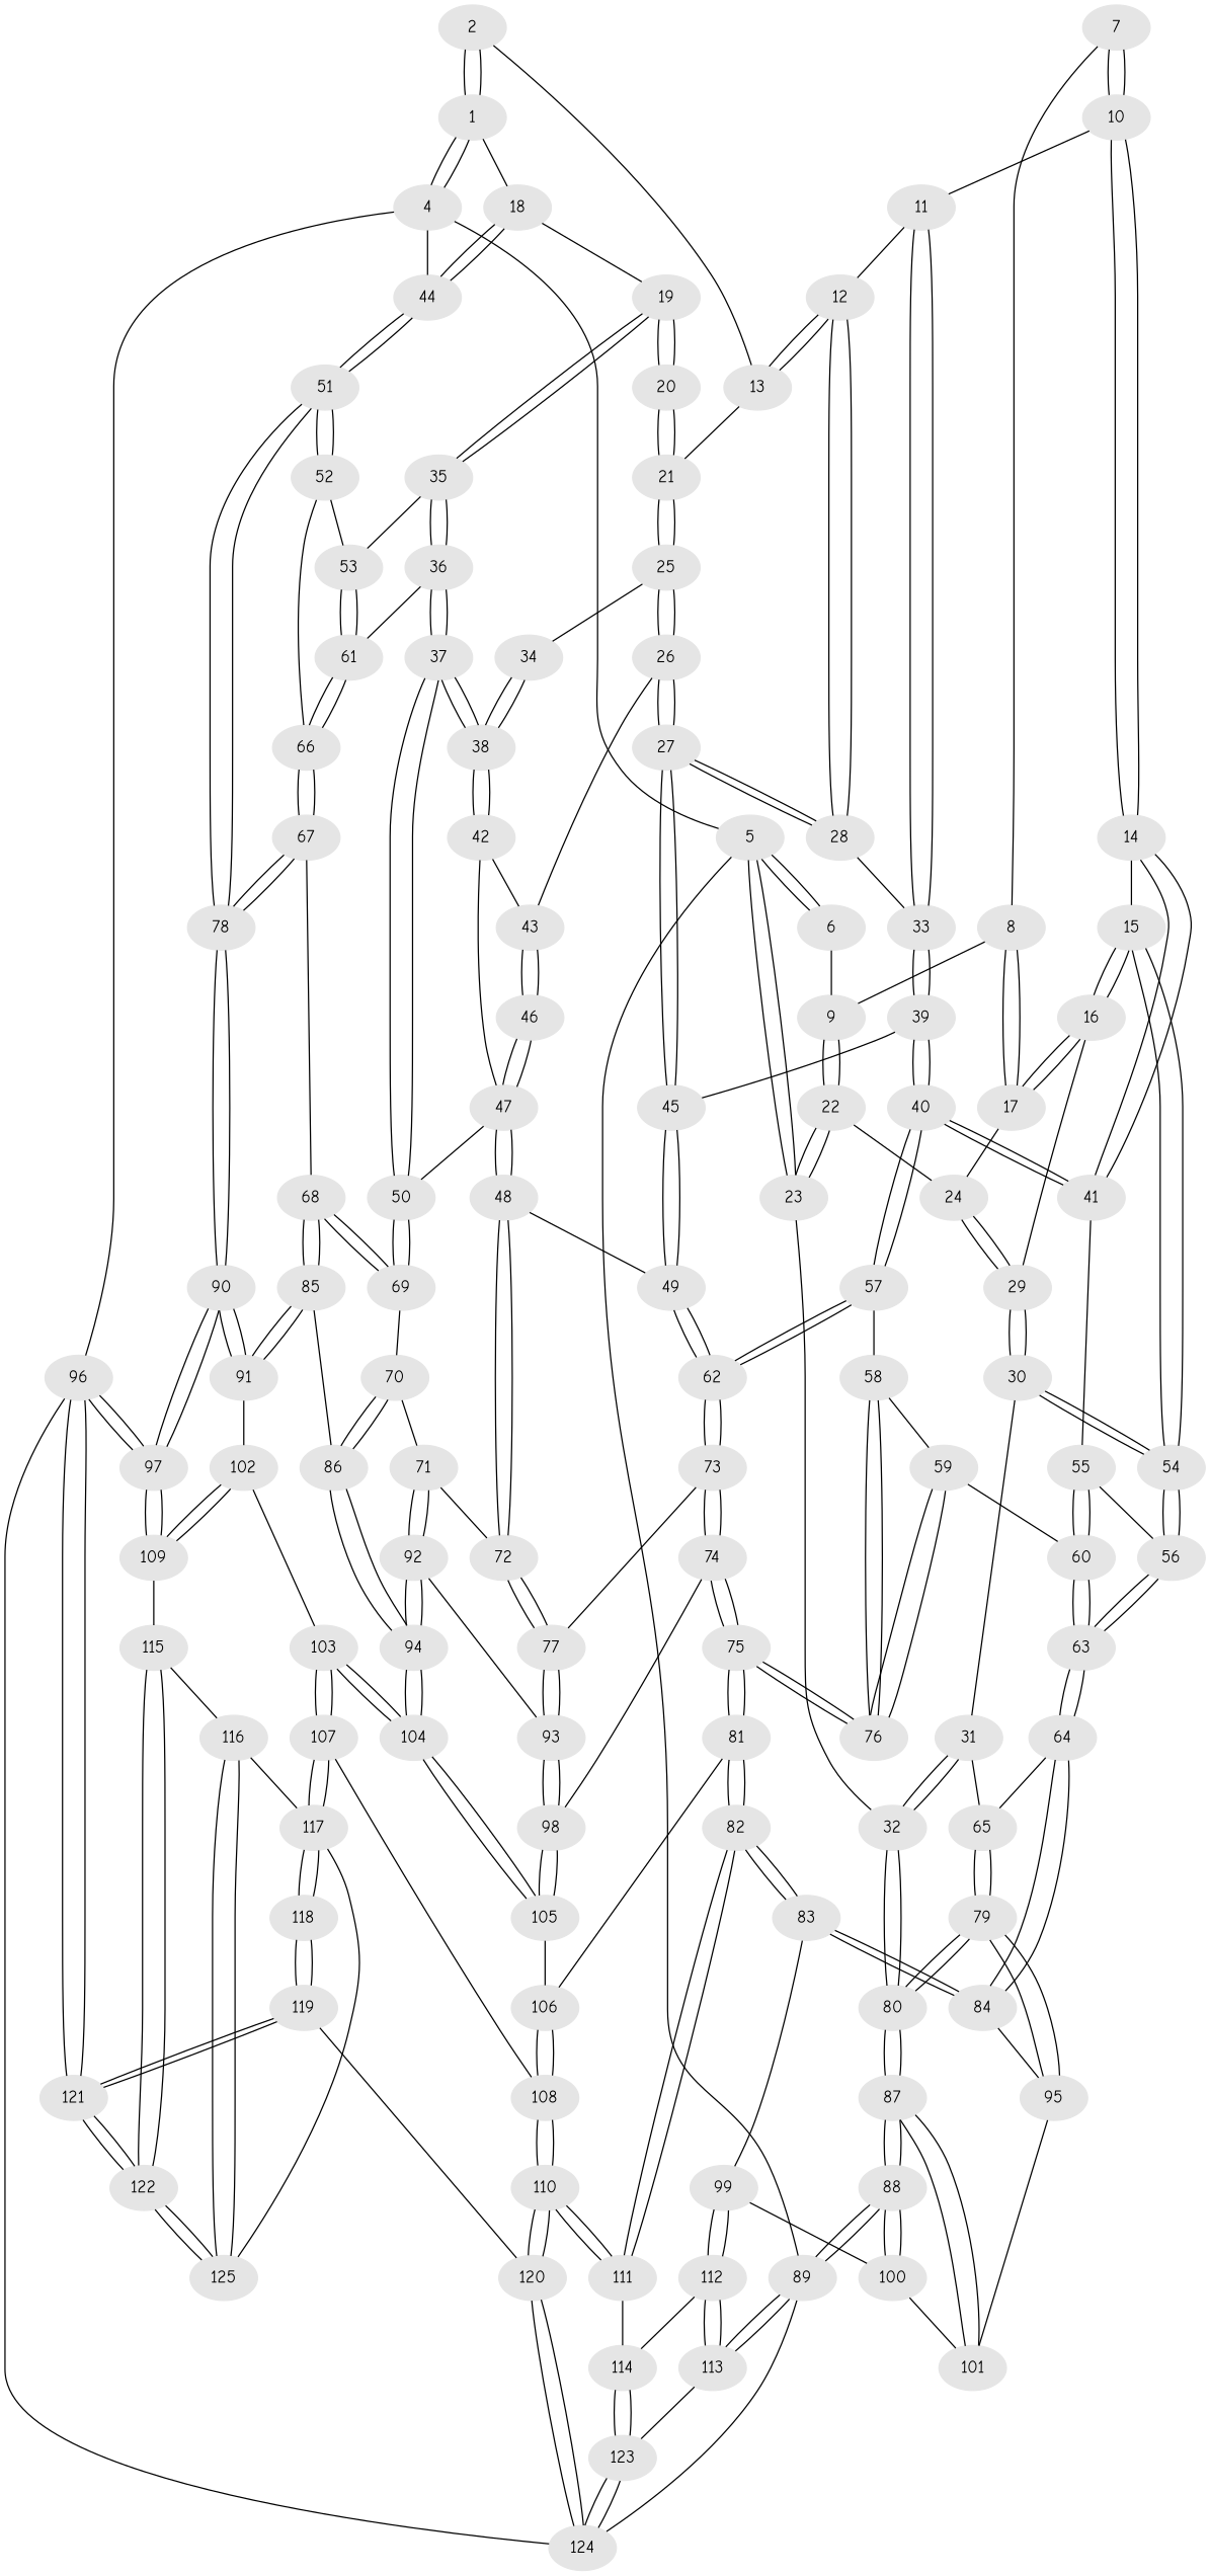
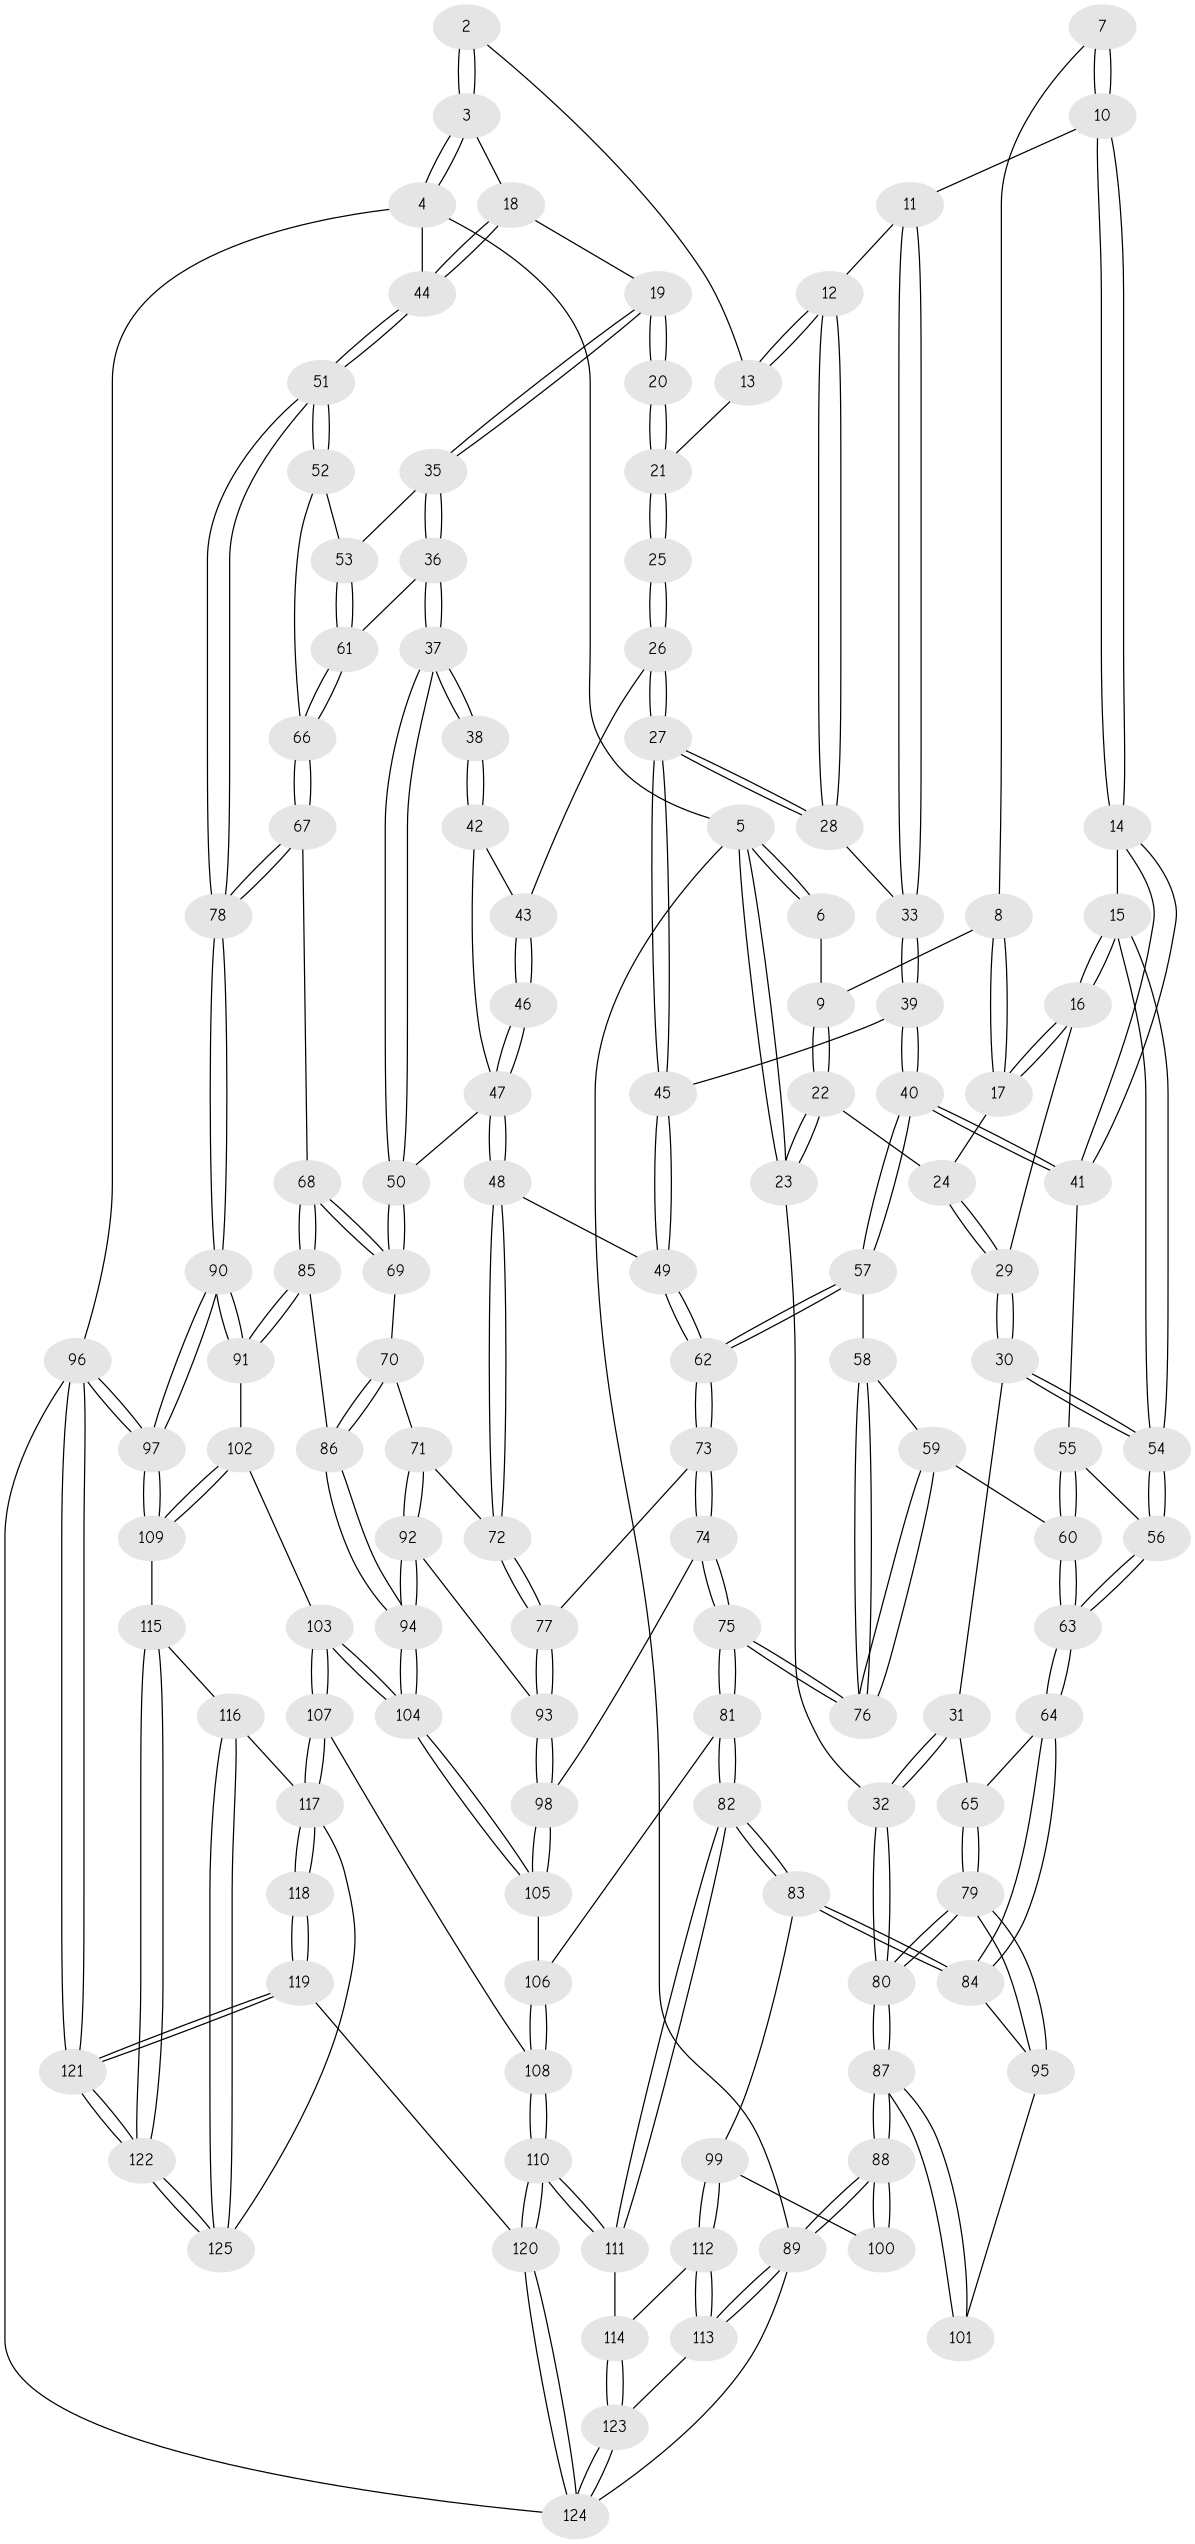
  graph {
    fontname="Comic Neue"
    node [color=gray90 fontname="Comic Neue" style=filled]
    edge [fontname="Comic Neue"]
    2
-   3 [label=1]
+   3
    13
    7
    8
    10
    4
    18
    21
    5
    44
    96
    19
    6
    23
    89
    51
    124
    97
    121
    9
    32
    113
    22
    17
    11
    14
    24
    12
    33
    15
    41
    28
    39
    25
    16
    54
    55
    29
    56
    30
    20
    35
    36
    53
    26
-   34
    80
    27
    43
    38
    45
    46
    49
    31
    65
    79
    87
    40
    42
    37
    61
    50
    66
    69
    47
    57
    62
    58
    60
    52
    78
    48
    72
    77
    73
    70
    90
    67
    63
    64
    59
    76
    74
    84
    95
    68
    85
    86
    91
    71
    92
    94
    93
    75
    98
    81
    105
    82
    106
    101
    88
    83
    111
    108
    99
    114
    100
    112
    102
    104
    123
    109
    103
    122
    115
    107
    117
    110
    125
    118
    120
    116
    119
    2 -- 3
    2 -- 3
    2 -- 13
    3 -- 4
    3 -- 4
    3 -- 18
    13 -- 21
    7 -- 8
    7 -- 10
    7 -- 10
    8 -- 9
    8 -- 17
    8 -- 17
    10 -- 11
    10 -- 14
    10 -- 14
    4 -- 5
    4 -- 44
    4 -- 96
    18 -- 44
    18 -- 44
    18 -- 19
    21 -- 25
    21 -- 25
    5 -- 6
    5 -- 6
    5 -- 23
    5 -- 23
    5 -- 89
    44 -- 51
    44 -- 51
    96 -- 124
    96 -- 97
    96 -- 97
    96 -- 121
    96 -- 121
    19 -- 20
    19 -- 20
    19 -- 35
    19 -- 35
    6 -- 9
    23 -- 32
    89 -- 124
    89 -- 113
    89 -- 113
    51 -- 52
    51 -- 52
    51 -- 78
    51 -- 78
    97 -- 109
    97 -- 109
    121 -- 122
    121 -- 122
    9 -- 22
    9 -- 22
    32 -- 80
    32 -- 80
    113 -- 123
    22 -- 23
    22 -- 23
    22 -- 24
    17 -- 24
    11 -- 12
    11 -- 33
    11 -- 33
    14 -- 15
    14 -- 41
    14 -- 41
    24 -- 29
    24 -- 29
    12 -- 13
    12 -- 13
    12 -- 28
    12 -- 28
    33 -- 39
    33 -- 39
    15 -- 16
    15 -- 16
    15 -- 54
    15 -- 54
    41 -- 55
    28 -- 33
    39 -- 45
    39 -- 40
    39 -- 40
    25 -- 26
    25 -- 26
-   25 -- 34
    16 -- 17
    16 -- 17
    16 -- 29
    54 -- 56
    54 -- 56
    55 -- 56
    55 -- 60
    55 -- 60
    29 -- 30
    29 -- 30
    56 -- 63
    56 -- 63
    30 -- 54
    30 -- 54
    30 -- 31
    20 -- 21
    20 -- 21
    35 -- 36
    35 -- 36
    35 -- 53
    36 -- 37
    36 -- 37
    36 -- 61
    53 -- 61
    53 -- 61
    26 -- 27
    26 -- 27
    26 -- 43
-   34 -- 38
-   34 -- 38
    80 -- 87
    80 -- 87
    27 -- 28
    27 -- 28
    27 -- 45
    27 -- 45
    43 -- 46
    43 -- 46
    38 -- 42
    38 -- 42
    45 -- 49
    45 -- 49
    46 -- 47
    46 -- 47
    49 -- 62
    49 -- 62
    31 -- 32
    31 -- 32
    31 -- 65
    65 -- 79
    65 -- 79
    79 -- 80
    79 -- 80
    79 -- 95
    79 -- 95
    87 -- 101
    87 -- 101
    87 -- 88
    87 -- 88
    40 -- 41
    40 -- 41
    40 -- 57
    40 -- 57
    42 -- 43
    42 -- 47
    37 -- 38
    37 -- 38
    37 -- 50
    37 -- 50
    61 -- 66
    61 -- 66
    50 -- 69
    50 -- 69
    66 -- 67
    66 -- 67
    69 -- 70
    47 -- 50
    47 -- 48
    47 -- 48
    57 -- 62
    57 -- 62
    57 -- 58
    62 -- 73
    62 -- 73
    58 -- 59
    58 -- 76
    58 -- 76
    60 -- 63
    60 -- 63
    52 -- 53
    52 -- 66
    78 -- 90
    78 -- 90
    48 -- 49
    48 -- 72
    48 -- 72
    72 -- 77
    72 -- 77
    77 -- 93
    77 -- 93
    73 -- 77
    73 -- 74
    73 -- 74
    70 -- 86
    70 -- 86
    70 -- 71
    90 -- 97
    90 -- 97
    90 -- 91
    90 -- 91
    67 -- 78
    67 -- 78
    67 -- 68
    63 -- 64
    63 -- 64
    64 -- 65
    64 -- 84
    64 -- 84
    59 -- 60
    59 -- 76
    59 -- 76
    74 -- 75
    74 -- 75
    74 -- 98
    84 -- 95
    95 -- 101
    68 -- 69
    68 -- 69
    68 -- 85
    68 -- 85
    85 -- 86
    85 -- 91
    85 -- 91
    86 -- 94
    86 -- 94
    91 -- 102
    71 -- 72
    71 -- 92
    71 -- 92
    92 -- 94
    92 -- 94
    92 -- 93
    94 -- 104
    94 -- 104
    93 -- 98
    93 -- 98
    75 -- 76
    75 -- 76
    75 -- 81
    75 -- 81
    98 -- 105
    98 -- 105
    81 -- 82
    81 -- 82
    81 -- 106
    105 -- 106
    82 -- 83
    82 -- 83
    82 -- 111
    82 -- 111
    106 -- 108
    106 -- 108
    88 -- 89
    88 -- 89
    88 -- 100
    88 -- 100
    83 -- 84
    83 -- 84
    83 -- 99
    111 -- 114
    108 -- 110
    108 -- 110
    99 -- 100
    99 -- 112
    99 -- 112
    114 -- 123
    114 -- 123
-   100 -- 101
    112 -- 113
    112 -- 113
    112 -- 114
    102 -- 109
    102 -- 109
    102 -- 103
    104 -- 105
    104 -- 105
    123 -- 124
    123 -- 124
    109 -- 115
    103 -- 104
    103 -- 104
    103 -- 107
    103 -- 107
    122 -- 125
    122 -- 125
    115 -- 122
    115 -- 122
    115 -- 116
    107 -- 108
    107 -- 117
    107 -- 117
    117 -- 125
    117 -- 118
    117 -- 118
    110 -- 111
    110 -- 111
    110 -- 120
    110 -- 120
    118 -- 119
    118 -- 119
    120 -- 124
    120 -- 124
    116 -- 117
    116 -- 125
    116 -- 125
    119 -- 121
    119 -- 121
    119 -- 120
  }
